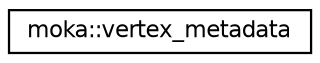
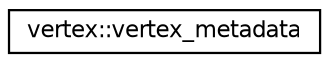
  digraph {
    rankdir=LR
-   n1 [color=black fillcolor=white fontname=Helvetica fontsize=10 height=0.2 label="moka::vertex_metadata" shape=record style=filled width=0.4]
+   n1 [color=black fillcolor=white fontname=Helvetica fontsize=10 height=0.2 label="vertex::vertex_metadata" shape=record style=filled width=0.4]
  }
